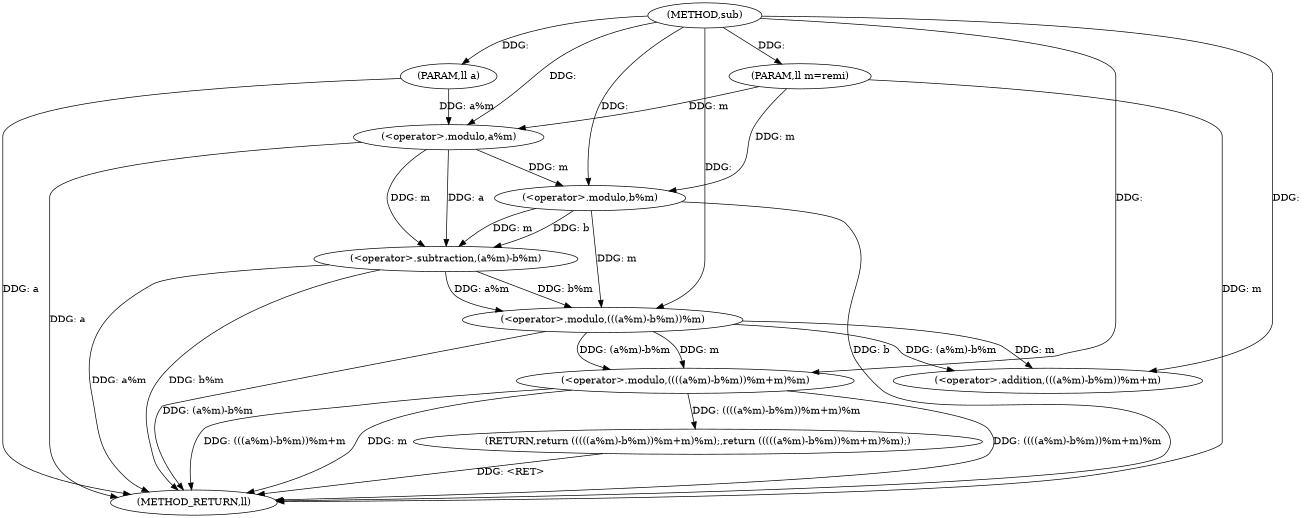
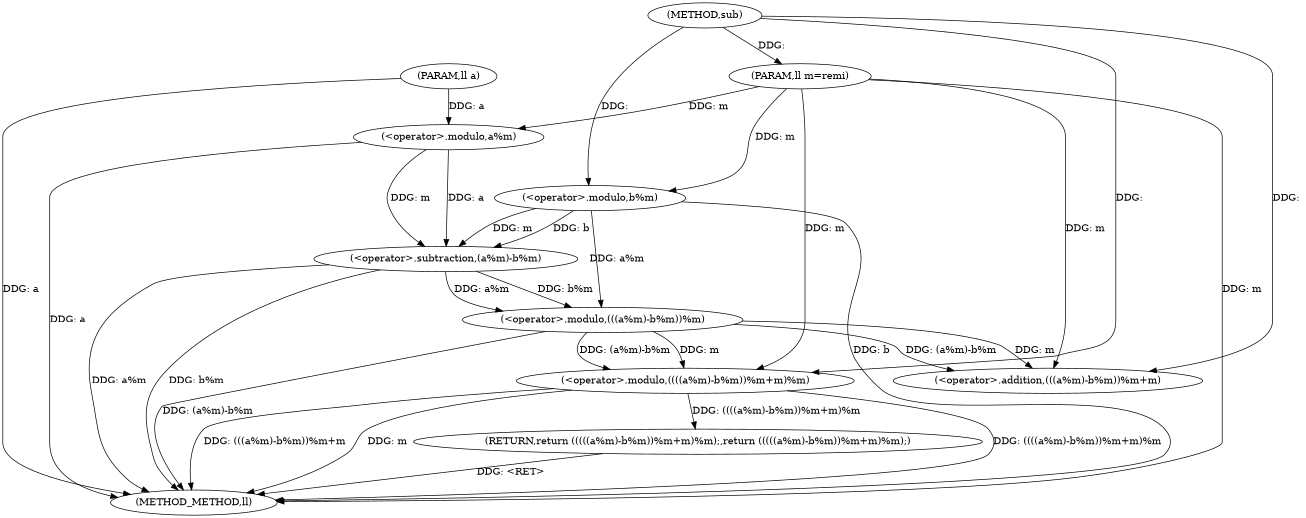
  digraph {
    n1 [label="(METHOD,sub)"]
    n2 [label="(PARAM,ll a)"]
    n3 [label="(PARAM,ll m=remi)"]
    n4 [label="(<operator>.modulo,((((a%m)-b%m))%m+m)%m)"]
    n5 [label="(<operator>.addition,(((a%m)-b%m))%m+m)"]
    n6 [label="(<operator>.modulo,(((a%m)-b%m))%m)"]
    n7 [label="(<operator>.modulo,a%m)"]
    n8 [label="(<operator>.modulo,b%m)"]
-   n9 [label="(METHOD_RETURN,ll)"]
+   n9 [label="(METHOD_METHOD,ll)"]
    n10 [label="(RETURN,return (((((a%m)-b%m))%m+m)%m);,return (((((a%m)-b%m))%m+m)%m);)"]
    n11 [label="(<operator>.subtraction,(a%m)-b%m)"]
-   n1 -> n2 [label="DDG: "]
    n1 -> n3 [label="DDG: "]
    n1 -> n4 [label="DDG: "]
    n1 -> n5 [label="DDG: "]
-   n1 -> n6 [label="DDG: "]
-   n1 -> n7 [label="DDG: "]
    n1 -> n8 [label="DDG: "]
-   n2 -> n7 [label="DDG: a%m"]
+   n2 -> n7 [label="DDG: a"]
    n2 -> n9 [label="DDG: a"]
+   n3 -> n4 [label="DDG: m"]
+   n3 -> n5 [label="DDG: m"]
    n3 -> n7 [label="DDG: m"]
    n3 -> n8 [label="DDG: m"]
    n3 -> n9 [label="DDG: m"]
    n4 -> n9 [label="DDG: (((a%m)-b%m))%m+m"]
    n4 -> n9 [label="DDG: m"]
    n4 -> n9 [label="DDG: ((((a%m)-b%m))%m+m)%m"]
    n4 -> n10 [label="DDG: ((((a%m)-b%m))%m+m)%m"]
    n6 -> n4 [label="DDG: m"]
    n6 -> n4 [label="DDG: (a%m)-b%m"]
    n6 -> n5 [label="DDG: m"]
    n6 -> n5 [label="DDG: (a%m)-b%m"]
    n6 -> n9 [label="DDG: (a%m)-b%m"]
-   n7 -> n8 [label="DDG: m"]
    n7 -> n9 [label="DDG: a"]
    n7 -> n11 [label="DDG: m"]
    n7 -> n11 [label="DDG: a"]
-   n8 -> n6 [label="DDG: m"]
+   n8 -> n6 [label="DDG: a%m"]
    n8 -> n9 [label="DDG: b"]
    n8 -> n11 [label="DDG: m"]
    n8 -> n11 [label="DDG: b"]
    n10 -> n9 [label="DDG: <RET>"]
    n11 -> n6 [label="DDG: b%m"]
    n11 -> n6 [label="DDG: a%m"]
    n11 -> n9 [label="DDG: a%m"]
    n11 -> n9 [label="DDG: b%m"]
  }
